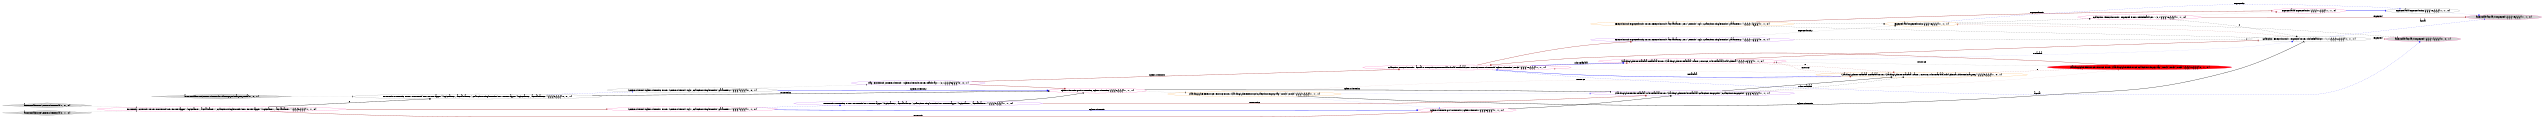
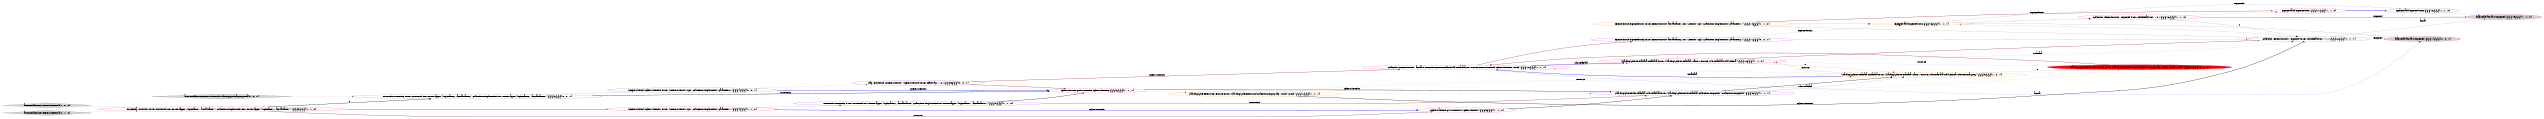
  digraph {
    rankdir=LR
    node [color=deeppink fillcolor=white shape=ellipse style=filled]
    edge [arrowhead=tee color=black style=bold]
    n1 [color=darkorange label="ExecutionUnit expectedUnit1 = new ExecutionUnit(\"actualName1\",new SQLUnit(\"sql1\",Collections.singletonList(\"parameter1\")))@@@14@@@['1', '1', '0']"]
    n2 [label="expected.add(expectedUnit1)@@@17@@@['1', '1', '0']"]
-   n3 [color=darkorange label="expected.add(expectedUnit2)@@@13@@@['1', '1', '1']"]
+   n3 [color=darkorange label="expected.add(expectedUnit2)@@@13@@@['1', '1', '1']" shape=diamond]
    n4 [color=gray40 label="expected.add(expectedUnit2)@@@18@@@['1', '1', '0']"]
    n5 [fillcolor=lightgray label="assertThat(actual,is(expected))@@@14@@@['0', '0', '1']"]
    n6 [label="Collection<ExecutionUnit> expected = new LinkedHashSet<>(2,1)@@@16@@@['1', '1', '0']"]
    n7 [color=gray40 label="Collection<ExecutionUnit> expected = new LinkedHashSet<>(1,1)@@@12@@@['1', '1', '1']"]
    n8 [fillcolor=lightgray label="assertThat(actual,is(expected))@@@19@@@['1', '1', '0']"]
    n9 [label="RouteUnit routeUnit1 = new RouteUnit(new RouteMapper(\"logicName1\",\"actualName1\"),Collections.singletonList(new RouteMapper(\"logicName1\",\"actualName1\")))@@@3@@@['1', '1', '0']"]
    n10 [label="SQLRewriteUnit sqlRewriteUnit1 = new SQLRewriteUnit(\"sql1\",Collections.singletonList(\"parameter1\"))@@@4@@@['1', '1', '0']"]
    n11 [color=gray40 label="RouteUnit routeUnit2 = new RouteUnit(new RouteMapper(\"logicName2\",\"actualName2\"),Collections.singletonList(new RouteMapper(\"logicName2\",\"actualName2\")))@@@3@@@['0', '0', '1']"]
    n12 [label="sqlRewriteUnits.put(routeUnit1,sqlRewriteUnit1)@@@8@@@['1', '1', '0']"]
    n13 [color=purple label="RouteUnit routeUnit2 = new RouteUnit(new RouteMapper(\"logicName2\",\"actualName2\"),Collections.singletonList(new RouteMapper(\"logicName1\",\"actualName1\")))@@@5@@@['1', '1', '0']"]
    n14 [label="sqlRewriteUnits.put(routeUnit2,sqlRewriteUnit2)@@@6@@@['1', '1', '1']"]
    n15 [color=gray40 label="SQLRewriteUnit sqlRewriteUnit2 = new SQLRewriteUnit(\"sql2\",Collections.singletonList(\"parameter2\"))@@@4@@@['0', '0', '1']"]
    n16 [color=purple label="ShardingSphereRuleMetaData ruleMetaData = new ShardingSphereRuleMetaData(Collections.emptyList(),Collections.emptyList())@@@8@@@['1', '1', '1']"]
    n17 [label="ShardingSphereMetaData metaData = new ShardingSphereMetaData(\"name\",resource,ruleMetaData,buildSchema())@@@12@@@['1', '1', '0']"]
    n18 [color=darkorange label="ShardingSphereMetaData metaData = new ShardingSphereMetaData(\"name\",resource,ruleMetaData,buildSchemaWithoutPrimaryKey())@@@9@@@['1', '0', '1']"]
    n19 [label="Collection<ExecutionUnit> actual = ExecutionContextBuilder.build(metaData,new RouteSQLRewriteResult(sqlRewriteUnits),mock())@@@10@@@['1', '1', '1']"]
    n20 [fillcolor=red label="ShardingSphereResource resource = new ShardingSphereResource(Collections.emptyMap(),mock(),mock(),mock())@@@10@@@['0', '1', '0']"]
    n21 [color=purple label="Map<RouteUnit,SQLRewriteUnit> sqlRewriteUnits = new HashMap<>(2,1)@@@5@@@['0', '0', '1']"]
    n22 [color=darkorange label="ShardingSphereResource resource = new ShardingSphereResource(Collections.emptyMap(),mock(),mock())@@@7@@@['1', '1', '1']"]
    n23 [color=purple label="ExecutionUnit expectedUnit2 = new ExecutionUnit(\"actualName2\",new SQLUnit(\"sql2\",Collections.singletonList(\"parameter2\")))@@@11@@@['0', '0', '1']"]
    n24 [color=gray40 fillcolor=lightgray label="assertBuildRouteSQLRewriteResult['1', '0', '0']" shape=diamond]
    n25 [color=gray40 fillcolor=lightgray label="assertBuildRouteSQLRewriteResultWithEmptyPrimaryKeyMeta['0', '0', '1']" shape=diamond]
    n26 [color=gray40 fillcolor=lightgray label="assertBuildRouteSQLRewriteResult['0', '1', '0']" shape=diamond]
    n1 -> n2 [color=brown label=expectedUnit1]
    n1 -> n3 [arrowhead=box style=dashed]
    n2 -> n4 [color=blue]
    n3 -> n4 [color=blue label=expected2 style=dashed]
    n3 -> n5 [style=dashed]
    n3 -> n6 [arrowhead=box style=dashed]
    n4 -> n8 [arrowhead=box color=blue style=dotted]
    n6 -> n2 [arrowhead=box color=brown style=dotted]
    n6 -> n7 [arrowhead=box label=0 style=dashed]
    n6 -> n8 [color=brown label=expected]
    n7 -> n1 [style=dashed]
    n7 -> n3 [color=brown style=dashed]
    n7 -> n5 [color=brown label=expected style=dotted]
    n7 -> n8 [color=blue label=actual style=dashed]
    n9 -> n10 [color=brown]
    n9 -> n11 [arrowhead=box label=0]
    n9 -> n12 [color=brown label=routeUnit1]
    n10 -> n12 [arrowhead=box color=blue label=sqlRewriteUnit1]
    n10 -> n13 [arrowhead=box color=blue style=dashed]
    n11 -> n14 [arrowhead=box label=routeUnit2]
    n11 -> n15 [color=blue style=dashed]
    n12 -> n16 [arrowhead=box]
    n13 -> n14
    n13 -> n16 [arrowhead=box color=brown label=routeUnit2]
    n14 -> n16 [label=sqlRewriteUnit2]
    n14 -> n22 [style=dotted]
    n15 -> n14 [arrowhead=box color=blue label=sqlRewriteUnit2]
    n15 -> n21 [style=dotted]
    n16 -> n18 [arrowhead=box label=ruleMetaData style=dashed]
    n16 -> n18 [arrowhead=box]
    n16 -> n20 [color=brown style=dotted]
    n17 -> n7 [arrowhead=box color=blue label=metaData style=dotted]
    n17 -> n7 [color=brown]
    n17 -> n18 [arrowhead=box color=brown label=0 style=dashed]
    n18 -> n17 [color=brown label=resource style=dashed]
    n18 -> n19 [color=brown style=dotted]
    n18 -> n19 [color=blue label=metaData]
    n18 -> n20 [color=brown label=0 style=dashed]
    n19 -> n5 [arrowhead=box color=blue label=actual style=dashed]
    n19 -> n17 [arrowhead=box color=blue label=ruleMetaData]
    n19 -> n17 [arrowhead=box color=brown style=dashed]
    n19 -> n23 [arrowhead=box color=brown]
    n20 -> n17 [label=resource style=dotted]
    n20 -> n19 [arrowhead=box color=brown]
    n21 -> n14 [arrowhead=box color=brown]
    n21 -> n19 [arrowhead=box color=brown label=sqlRewriteUnits]
    n22 -> n7 [label=sqlRewriteUnits]
    n22 -> n12 [color=blue style=dotted]
    n22 -> n16 [color=blue style=dotted]
    n22 -> n18 [arrowhead=box color=brown label=resource style=dotted]
    n23 -> n3 [arrowhead=box label=expectedUnit2 style=dotted]
    n23 -> n7 [style=dashed]
    n24 -> n9 [style=dotted]
    n25 -> n11 [style=dotted]
    n26 -> n9 [style=dotted]
  }
